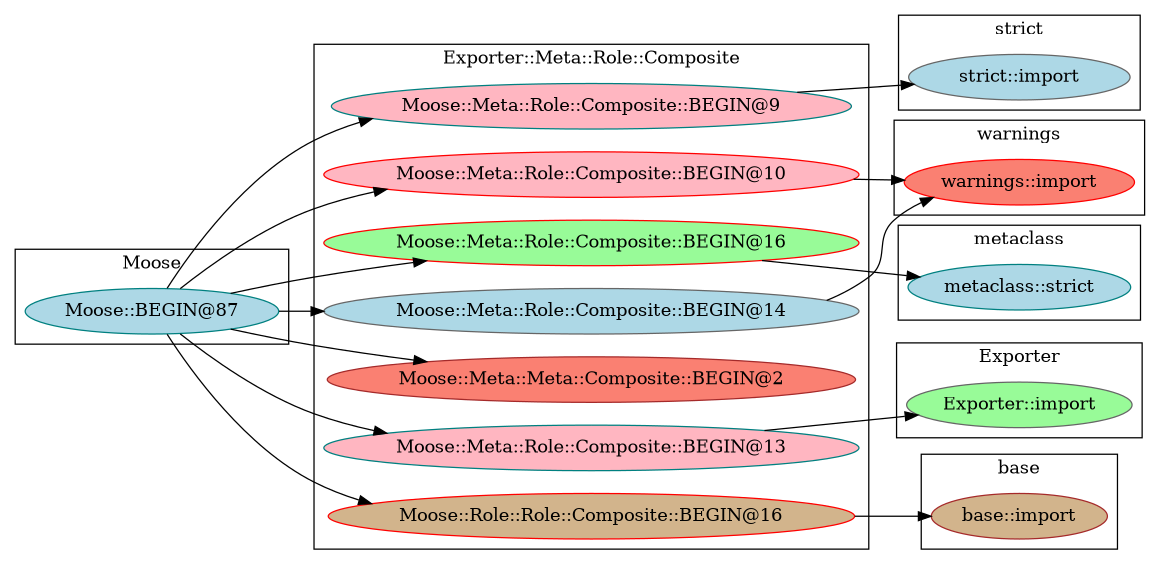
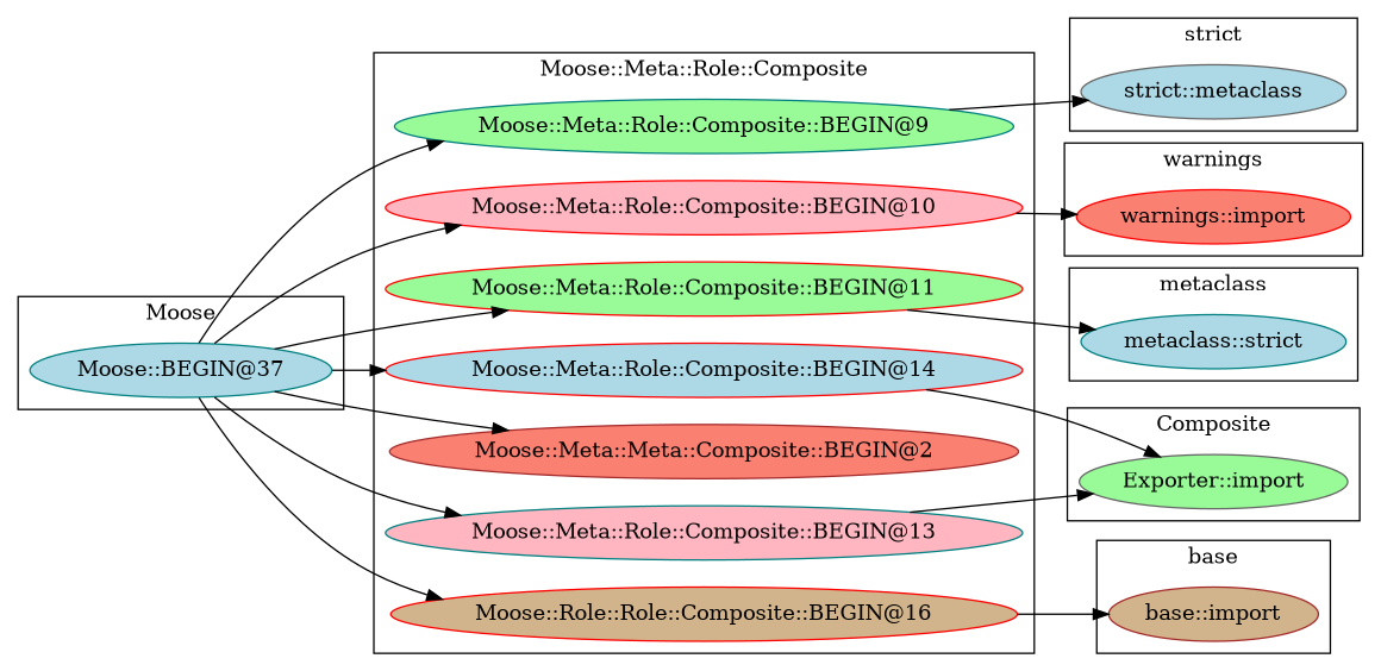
  digraph {
    rankdir=LR
    node [color=teal fillcolor=lightblue style=filled]
    n1 [label="metaclass::strict"]
-   "Moose::BEGIN@37" [label="Moose::BEGIN@87"]
+   "Moose::BEGIN@37"
    "base::import" [color=brown fillcolor=tan]
    "Exporter::import" [color=gray40 fillcolor=palegreen]
-   "Moose::Meta::Role::Composite::BEGIN@9" [fillcolor=lightpink]
+   "Moose::Meta::Role::Composite::BEGIN@9" [fillcolor=palegreen]
    "Moose::Meta::Role::Composite::BEGIN@10" [color=red fillcolor=lightpink]
-   "Moose::Meta::Role::Composite::BEGIN@11" [color=red fillcolor=palegreen label="Moose::Meta::Role::Composite::BEGIN@16"]
-   "Moose::Meta::Role::Composite::BEGIN@14" [color=gray40]
+   "Moose::Meta::Role::Composite::BEGIN@11" [color=red fillcolor=palegreen]
+   "Moose::Meta::Role::Composite::BEGIN@14" [color=red]
    n9 [color=brown fillcolor=salmon label="Moose::Meta::Meta::Composite::BEGIN@2"]
    "Moose::Meta::Role::Composite::BEGIN@13" [fillcolor=lightpink]
    n11 [color=red fillcolor=tan label="Moose::Role::Role::Composite::BEGIN@16"]
    "warnings::import" [color=red fillcolor=salmon]
-   "strict::import" [color=gray40]
+   "strict::import" [color=gray40 label="strict::metaclass"]
    subgraph cluster_1 {
      label=metaclass
      n1
    }
    subgraph cluster_2 {
      label=Moose
      "Moose::BEGIN@37"
    }
    subgraph cluster_3 {
      label=base
      "base::import"
    }
    subgraph cluster_4 {
-     label=Exporter
+     label=Composite
      "Exporter::import"
    }
    subgraph cluster_5 {
-     label="Exporter::Meta::Role::Composite"
+     label="Moose::Meta::Role::Composite"
      "Moose::Meta::Role::Composite::BEGIN@9"
      "Moose::Meta::Role::Composite::BEGIN@10"
      "Moose::Meta::Role::Composite::BEGIN@11"
      "Moose::Meta::Role::Composite::BEGIN@14"
      n9
      "Moose::Meta::Role::Composite::BEGIN@13"
      n11
    }
    subgraph cluster_6 {
      label=warnings
      "warnings::import"
    }
    subgraph cluster_7 {
      label="strict"
      "strict::import"
    }
    "Moose::BEGIN@37" -> "Moose::Meta::Role::Composite::BEGIN@9"
    "Moose::BEGIN@37" -> "Moose::Meta::Role::Composite::BEGIN@10"
    "Moose::BEGIN@37" -> "Moose::Meta::Role::Composite::BEGIN@11"
    "Moose::BEGIN@37" -> "Moose::Meta::Role::Composite::BEGIN@14"
    "Moose::BEGIN@37" -> n9
    "Moose::BEGIN@37" -> "Moose::Meta::Role::Composite::BEGIN@13"
    "Moose::BEGIN@37" -> n11
    "Moose::Meta::Role::Composite::BEGIN@9" -> "strict::import"
    "Moose::Meta::Role::Composite::BEGIN@10" -> "warnings::import"
    "Moose::Meta::Role::Composite::BEGIN@11" -> n1
-   "Moose::Meta::Role::Composite::BEGIN@14" -> "warnings::import"
+   "Moose::Meta::Role::Composite::BEGIN@14" -> "Exporter::import"
    "Moose::Meta::Role::Composite::BEGIN@13" -> "Exporter::import"
    n11 -> "base::import"
  }
